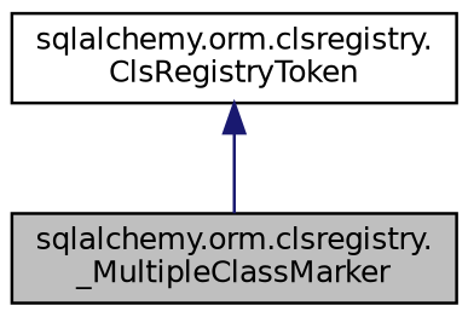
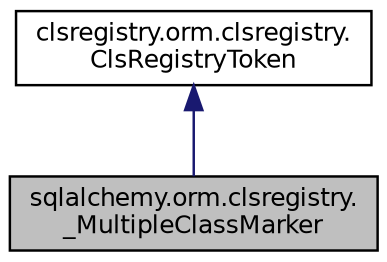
  digraph {
    node [color=black fontname=Helvetica fontsize=10 shape=record style=filled]
    n1 [fillcolor=grey75 fontcolor=black height=0.2 label="sqlalchemy.orm.clsregistry.\l_MultipleClassMarker" width=0.4]
-   n2 [fillcolor=white height=0.2 label="sqlalchemy.orm.clsregistry.\lClsRegistryToken" width=0.4]
+   n2 [fillcolor=white height=0.2 label="clsregistry.orm.clsregistry.\lClsRegistryToken" width=0.4]
    n2 -> n1 [color=midnightblue dir=back fontname=Helvetica fontsize=10 labelfontname=Helvetica labelfontsize=10 style=solid]
  }
